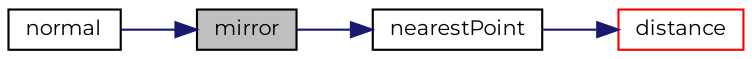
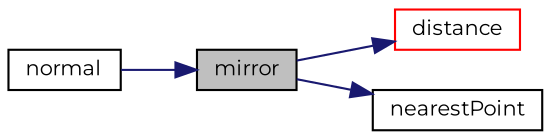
  digraph {
    fontname=Montserrat
    rankdir=LR
    node [color=black fontname=Montserrat fontsize=10 shape=record]
    edge [color=midnightblue fontname=Montserrat fontsize=10 labelfontname=Helvetica labelfontsize=10 style=solid]
    n1 [fillcolor=grey75 fontcolor=black height=0.2 label=mirror style=filled width=0.4]
    n2 [color=red height=0.2 label=distance width=0.4]
    n3 [height=0.2 label=nearestPoint width=0.4]
    n4 [height=0.2 label=normal width=0.4]
-   n3 -> n2
+   n1 -> n2
    n1 -> n3
    n4 -> n1
  }
